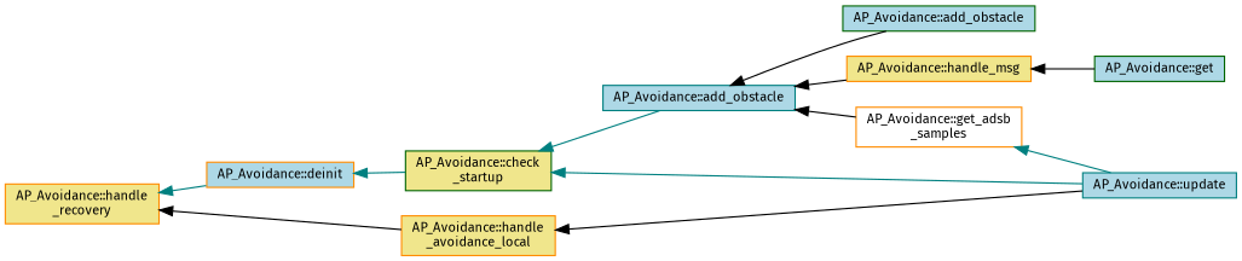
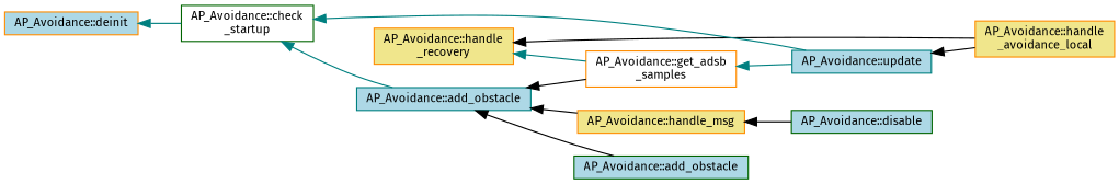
  digraph {
    fontname="Fira Sans"
    rankdir=LR
    node [color=darkorange fillcolor=lightblue fontname="Fira Sans" fontsize=10 shape=record style=filled]
    edge [color=black dir=back fontname="Fira Sans" fontsize=10 labelfontname=Helvetica labelfontsize=10 style=solid]
    n1 [fillcolor=khaki fontcolor=black height=0.2 label="AP_Avoidance::handle\l_recovery" width=0.4]
    n2 [height=0.2 label="AP_Avoidance::deinit" width=0.4]
    n3 [fillcolor=khaki height=0.2 label="AP_Avoidance::handle\l_avoidance_local" width=0.4]
-   n4 [color=darkgreen fillcolor=khaki height=0.2 label="AP_Avoidance::check\l_startup" width=0.4]
+   n4 [color=darkgreen fillcolor=white height=0.2 label="AP_Avoidance::check\l_startup" width=0.4]
    n5 [color=teal height=0.2 label="AP_Avoidance::update" width=0.4]
    n6 [color=teal height=0.2 label="AP_Avoidance::add_obstacle" width=0.4]
    n7 [fillcolor=khaki height=0.2 label="AP_Avoidance::handle_msg" width=0.4]
    n8 [color=darkgreen height=0.2 label="AP_Avoidance::add_obstacle" width=0.4]
    n9 [fillcolor=white height=0.2 label="AP_Avoidance::get_adsb\l_samples" width=0.4]
-   n10 [color=darkgreen height=0.2 label="AP_Avoidance::get" width=0.4]
-   n1 -> n2 [color=teal]
+   n10 [color=darkgreen height=0.2 label="AP_Avoidance::disable" width=0.4]
+   n1 -> n9 [color=teal]
    n1 -> n3
    n2 -> n4 [color=teal]
-   n3 -> n5
+   n5 -> n3
    n4 -> n5 [color=teal]
    n4 -> n6 [color=teal]
    n6 -> n7
    n6 -> n8
    n6 -> n9
    n7 -> n10
    n9 -> n5 [color=teal]
  }
